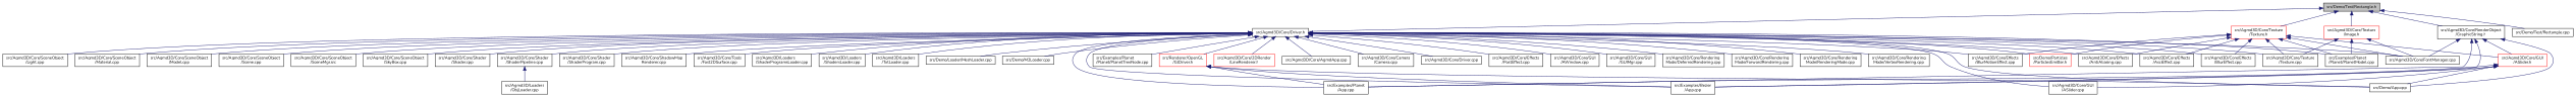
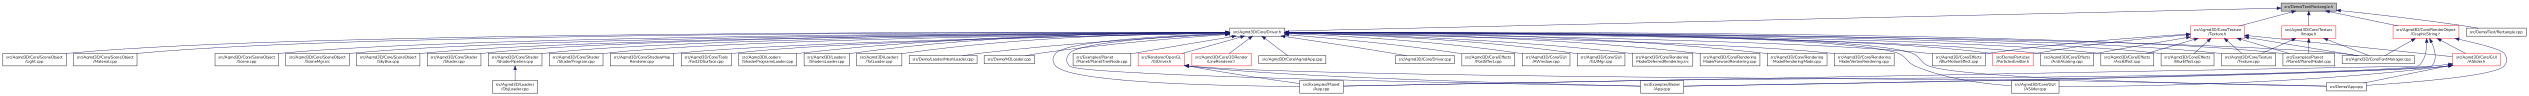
  digraph {
    fontname=Nunito
    node [color=black fillcolor=white fontname=Nunito fontsize=10 shape=record style=filled]
    edge [color=midnightblue dir=back fontname=Nunito fontsize=10 labelfontname=Helvetica labelfontsize=10 style=solid]
    n1 [fillcolor=grey75 fontcolor=black height=0.2 label="src/Demo/Test/Rectangle.h" width=0.4]
    n2 [height=0.2 label="src/Agmd3D/Core/Driver.h" width=0.4]
-   n3 [height=0.2 label="src/Agmd3D/Core/RenderObject\l/GraphicString.h" width=0.4]
+   n3 [color=red height=0.2 label="src/Agmd3D/Core/RenderObject\l/GraphicString.h" width=0.4]
    n4 [color=red height=0.2 label="src/Agmd3D/Core/Texture\l/Image.h" width=0.4]
    n5 [color=red height=0.2 label="src/Agmd3D/Core/Texture\l/Texture.h" width=0.4]
    n6 [height=0.2 label="src/Demo/Test/Rectangle.cpp" width=0.4]
    n7 [color=red height=0.2 label="src/Agmd3D/Core/2DRender\l/LineRenderer.h" width=0.4]
    n8 [height=0.2 label="src/Agmd3D/Core/AgmdApp.cpp" width=0.4]
-   n9 [height=0.2 label="src/Agmd3D/Core/Camera\l/Camera.cpp" width=0.4]
    n10 [height=0.2 label="src/Agmd3D/Core/Driver.cpp" width=0.4]
    n11 [height=0.2 label="src/Agmd3D/Core/Effects\l/AntiAliasing.cpp" width=0.4]
    n12 [height=0.2 label="src/Agmd3D/Core/Effects\l/AsciEffect.cpp" width=0.4]
    n13 [height=0.2 label="src/Agmd3D/Core/Effects\l/BlurEffect.cpp" width=0.4]
    n14 [height=0.2 label="src/Agmd3D/Core/Effects\l/BlurMotionEffect.cpp" width=0.4]
    n15 [height=0.2 label="src/Agmd3D/Core/Effects\l/PostEffect.cpp" width=0.4]
    n16 [height=0.2 label="src/Agmd3D/Core/FontManager.cpp" width=0.4]
    n17 [height=0.2 label="src/Agmd3D/Core/GUI\l/ASlider.cpp" width=0.4]
    n18 [height=0.2 label="src/Agmd3D/Core/GUI\l/AWindow.cpp" width=0.4]
    n19 [height=0.2 label="src/Agmd3D/Core/GUI\l/GUIMgr.cpp" width=0.4]
-   n20 [height=0.2 label="src/Agmd3D/Core/Rendering\lMode/DeferredRendering.cpp" width=0.4]
+   n20 [height=0.2 label="src/Agmd3D/Core/Rendering\lMode/DeferredRendering.src" width=0.4]
    n21 [height=0.2 label="src/Agmd3D/Core/Rendering\lMode/ForwardRendering.cpp" width=0.4]
    n22 [height=0.2 label="src/Agmd3D/Core/Rendering\lMode/RenderingMode.cpp" width=0.4]
    n23 [height=0.2 label="src/Agmd3D/Core/Rendering\lMode/VertexRendering.cpp" width=0.4]
    n24 [height=0.2 label="src/Agmd3D/Core/SceneObject\l/Light.cpp" width=0.4]
    n25 [height=0.2 label="src/Agmd3D/Core/SceneObject\l/Material.cpp" width=0.4]
-   n26 [height=0.2 label="src/Agmd3D/Core/SceneObject\l/Model.cpp" width=0.4]
    n27 [height=0.2 label="src/Agmd3D/Core/SceneObject\l/Scene.cpp" width=0.4]
    n28 [height=0.2 label="src/Agmd3D/Core/SceneObject\l/SceneMgr.src" width=0.4]
    n29 [height=0.2 label="src/Agmd3D/Core/SceneObject\l/SkyBox.cpp" width=0.4]
    n30 [height=0.2 label="src/Agmd3D/Core/Shader\l/Shader.cpp" width=0.4]
    n31 [height=0.2 label="src/Agmd3D/Core/Shader\l/ShaderPipeline.cpp" width=0.4]
    n32 [height=0.2 label="src/Agmd3D/Core/Shader\l/ShaderProgram.cpp" width=0.4]
    n33 [height=0.2 label="src/Agmd3D/Core/ShadowMap\lRenderer.cpp" width=0.4]
    n34 [height=0.2 label="src/Agmd3D/Core/Texture\l/Texture.cpp" width=0.4]
    n35 [height=0.2 label="src/Agmd3D/Core/Tools\l/Fast2DSurface.cpp" width=0.4]
    n36 [height=0.2 label="src/Agmd3D/Loaders\l/ShaderProgramsLoader.cpp" width=0.4]
    n37 [height=0.2 label="src/Agmd3D/Loaders\l/ShadersLoader.cpp" width=0.4]
    n38 [height=0.2 label="src/Agmd3D/Loaders\l/TxtLoader.cpp" width=0.4]
    n39 [color=red height=0.2 label="src/Demo/Particles\l/ParticlesEmitter.h" width=0.4]
    n40 [height=0.2 label="src/Demo/App.cpp" width=0.4]
    n41 [height=0.2 label="src/Demo/Loader/MeshLoader.cpp" width=0.4]
    n42 [height=0.2 label="src/Demo/M2Loader.cpp" width=0.4]
    n43 [height=0.2 label="src/Examples/Bezier\l/App.cpp" width=0.4]
    n44 [height=0.2 label="src/Examples/Planet\l/App.cpp" width=0.4]
    n45 [height=0.2 label="src/Examples/Planet\l/Planet/PlanetModel.cpp" width=0.4]
    n46 [height=0.2 label="src/Examples/Planet\l/Planet/PlanetTreeNode.cpp" width=0.4]
    n47 [color=red height=0.2 label="src/Renderer/OpenGL\l/GlDriver.h" width=0.4]
    n48 [color=red height=0.2 label="src/Agmd3D/Core/GUI\l/ASlider.h" width=0.4]
    n49 [height=0.2 label="src/Agmd3D/Loaders\l/ObjLoader.cpp" width=0.4]
    n1 -> n2
    n1 -> n3
    n1 -> n4
    n1 -> n5
    n1 -> n6
    n2 -> n7
    n2 -> n8
-   n2 -> n9
    n2 -> n10
    n2 -> n11
    n2 -> n12
    n2 -> n13
    n2 -> n14
    n2 -> n15
    n2 -> n16
    n2 -> n17
    n2 -> n18
    n2 -> n19
    n2 -> n20
    n2 -> n21
    n2 -> n22
    n2 -> n23
    n2 -> n24
    n2 -> n25
-   n2 -> n26
    n2 -> n27
    n2 -> n28
    n2 -> n29
    n2 -> n30
    n2 -> n31
    n2 -> n32
    n2 -> n33
    n2 -> n34
    n2 -> n35
    n2 -> n36
    n2 -> n37
    n2 -> n38
    n2 -> n39
    n2 -> n40
    n2 -> n41
    n2 -> n42
    n2 -> n43
    n2 -> n44
    n2 -> n45
    n2 -> n46
    n2 -> n47
    n3 -> n16
    n3 -> n40
    n3 -> n43
    n3 -> n44
    n3 -> n48
    n4 -> n16
    n4 -> n34
    n4 -> n45
    n5 -> n11
    n5 -> n12
    n5 -> n13
    n5 -> n14
    n5 -> n16
    n5 -> n34
    n5 -> n39
    n5 -> n45
    n5 -> n48
    n31 -> n49
    n47 -> n40
    n47 -> n43
    n47 -> n44
    n48 -> n17
    n48 -> n40
    n48 -> n43
    n48 -> n44
  }
